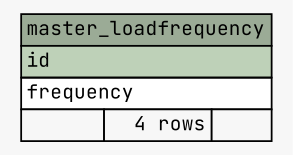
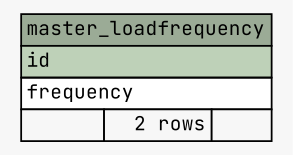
  digraph {
    bgcolor="#f7f7f7"
    fontname="JetBrains Mono"
    fontsize=11
    nodesep=0.18
    rankdir=RL
    ranksep=0.46
-   n1 [fontname="JetBrains Mono" fontsize=11 label=<     <TABLE BORDER="0" CELLBORDER="1" CELLSPACING="0" BGCOLOR="#ffffff">       <TR><TD COLSPAN="3" BGCOLOR="#9bab96" ALIGN="CENTER">master_loadfrequency</TD></TR>       <TR><TD PORT="id" COLSPAN="3" BGCOLOR="#bed1b8" ALIGN="LEFT">id</TD></TR>       <TR><TD PORT="frequency" COLSPAN="3" ALIGN="LEFT">frequency</TD></TR>       <TR><TD ALIGN="LEFT" BGCOLOR="#f7f7f7">  </TD><TD ALIGN="RIGHT" BGCOLOR="#f7f7f7">4 rows</TD><TD ALIGN="RIGHT" BGCOLOR="#f7f7f7">  </TD></TR>     </TABLE>> shape=plaintext]
+   n1 [fontname="JetBrains Mono" fontsize=11 label=<     <TABLE BORDER="0" CELLBORDER="1" CELLSPACING="0" BGCOLOR="#ffffff">       <TR><TD COLSPAN="3" BGCOLOR="#9bab96" ALIGN="CENTER">master_loadfrequency</TD></TR>       <TR><TD PORT="id" COLSPAN="3" BGCOLOR="#bed1b8" ALIGN="LEFT">id</TD></TR>       <TR><TD PORT="frequency" COLSPAN="3" ALIGN="LEFT">frequency</TD></TR>       <TR><TD ALIGN="LEFT" BGCOLOR="#f7f7f7">  </TD><TD ALIGN="RIGHT" BGCOLOR="#f7f7f7">2 rows</TD><TD ALIGN="RIGHT" BGCOLOR="#f7f7f7">  </TD></TR>     </TABLE>> shape=plaintext]
  }
